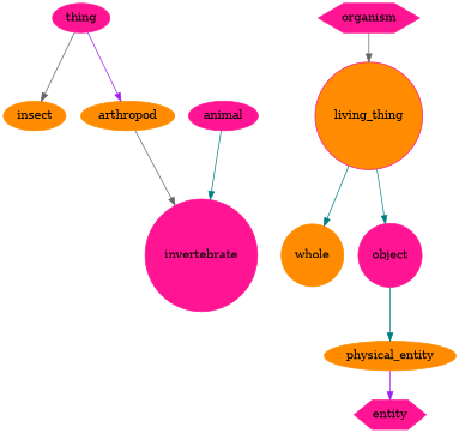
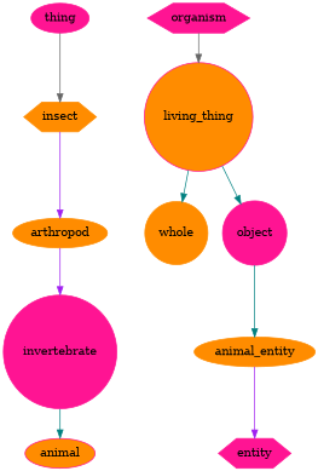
  digraph {
    node [color=deeppink shape=ellipse style=filled]
    edge [color=teal]
    n1 [label=thing]
-   insect [color=darkorange]
+   insect [color=darkorange shape=hexagon]
    arthropod [color=darkorange]
    invertebrate [shape=circle]
-   animal
+   animal [fillcolor=darkorange]
    organism [shape=hexagon]
    living_thing [fillcolor=darkorange shape=circle]
    whole [color=darkorange shape=circle]
    object [shape=circle]
-   physical_entity [color=darkorange]
+   physical_entity [color=darkorange label=animal_entity]
    entity [shape=hexagon]
    n1 -> insect [color=gray40]
-   n1 -> arthropod [color=purple]
-   arthropod -> invertebrate [color=gray40]
-   animal -> invertebrate
+   insect -> arthropod [color=purple]
+   arthropod -> invertebrate [color=purple]
+   invertebrate -> animal
    organism -> living_thing [color=gray40]
    living_thing -> whole
    living_thing -> object
    object -> physical_entity
    physical_entity -> entity [color=purple]
  }
